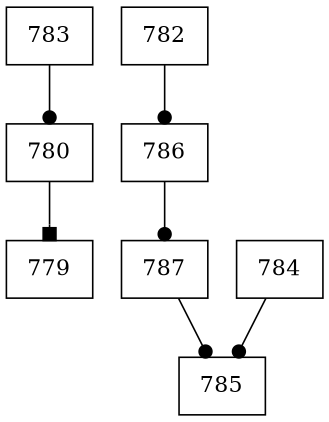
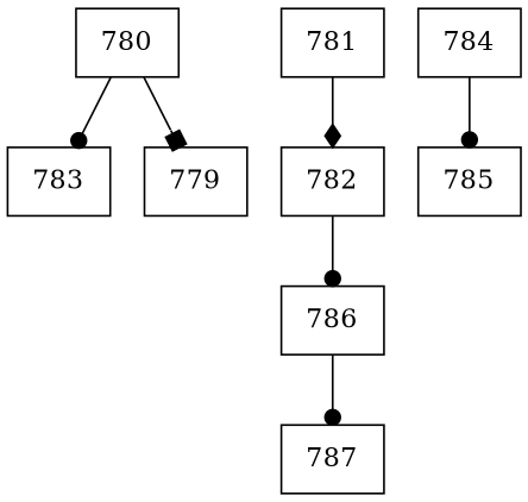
  digraph {
    node [shape=record]
    edge [arrowhead=dot]
    n1 [label="{783}"]
    n2 [label="{780}"]
    n3 [label="{779}"]
+   n4 [label="{781}"]
    n5 [label="{782}"]
    n6 [label="{786}"]
    n7 [label="{787}"]
    n8 [label="{785}"]
    n9 [label="{784}"]
-   n1 -> n2
+   n2 -> n1
    n2 -> n3 [arrowhead=box]
+   n4 -> n5 [arrowhead=diamond]
    n5 -> n6
    n6 -> n7
-   n7 -> n8
    n9 -> n8
  }
